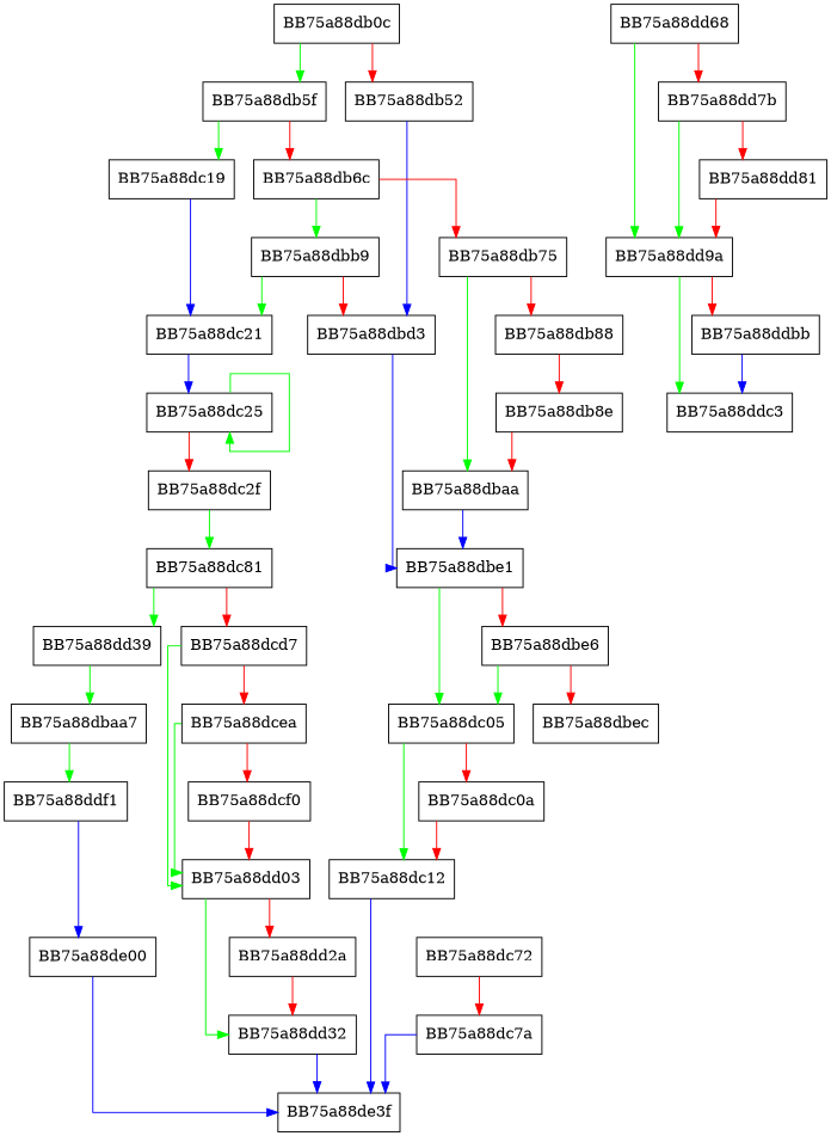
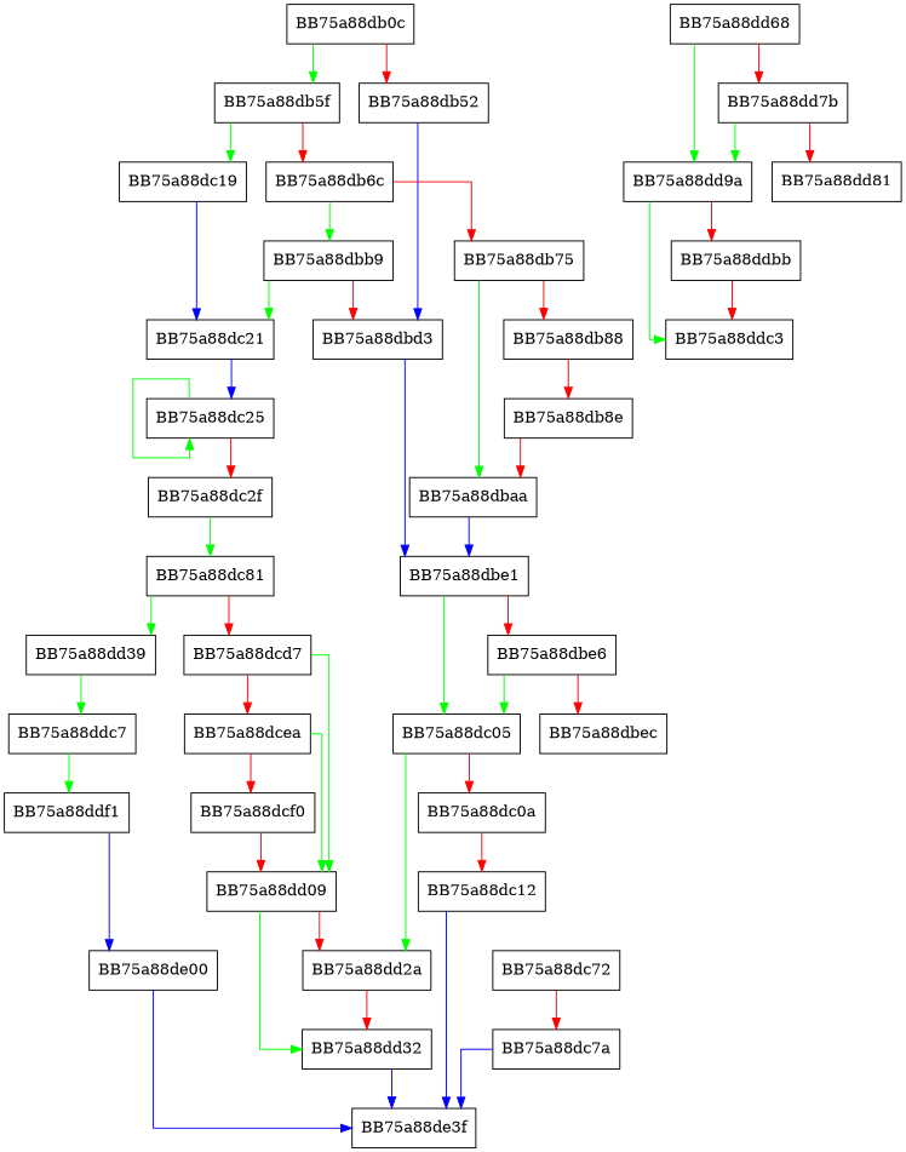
  digraph {
    splines=ortho
    node [shape=box]
    edge [color=red]
    BB75a88db0c
    BB75a88db5f
    BB75a88db52
    BB75a88dc19
    BB75a88db6c
    BB75a88dbd3
    BB75a88dc21
    BB75a88dbb9
    BB75a88db75
    BB75a88dbe1
    BB75a88dc05
    BB75a88dbe6
    BB75a88dc25
    BB75a88dbaa
    BB75a88db88
    BB75a88db8e
    BB75a88dc12
    BB75a88dc0a
    BB75a88dbec
    BB75a88dc2f
    BB75a88de3f
    BB75a88dc81
    BB75a88dd39
    BB75a88dcd7
-   BB75a88ddc7 [label=BB75a88dbaa7]
-   BB75a88dd09 [label=BB75a88dd03]
+   BB75a88ddc7
+   BB75a88dd09
    BB75a88dcea
    BB75a88dc7a
    BB75a88dc72
    BB75a88ddf1
    BB75a88dd68
    BB75a88dd9a
    BB75a88dd7b
    BB75a88dd32
    BB75a88dd2a
    BB75a88dcf0
    BB75a88de00
    BB75a88ddc3
    BB75a88ddbb
    BB75a88dd81
    BB75a88db0c -> BB75a88db5f [color=green]
    BB75a88db0c -> BB75a88db52
    BB75a88db5f -> BB75a88dc19 [color=green]
    BB75a88db5f -> BB75a88db6c
    BB75a88db52 -> BB75a88dbd3 [color=blue]
    BB75a88dc19 -> BB75a88dc21 [color=blue]
    BB75a88db6c -> BB75a88dbb9 [color=green]
    BB75a88db6c -> BB75a88db75
    BB75a88dbd3 -> BB75a88dbe1 [color=blue]
    BB75a88dc21 -> BB75a88dc25 [color=blue]
    BB75a88dbb9 -> BB75a88dbd3
    BB75a88dbb9 -> BB75a88dc21 [color=green]
    BB75a88db75 -> BB75a88dbaa [color=green]
    BB75a88db75 -> BB75a88db88
    BB75a88dbe1 -> BB75a88dc05 [color=green]
    BB75a88dbe1 -> BB75a88dbe6
-   BB75a88dc05 -> BB75a88dc12 [color=green]
+   BB75a88dc05 -> BB75a88dd2a [color=green]
    BB75a88dc05 -> BB75a88dc0a
    BB75a88dbe6 -> BB75a88dc05 [color=green]
    BB75a88dbe6 -> BB75a88dbec
    BB75a88dc25 -> BB75a88dc25 [color=green]
    BB75a88dc25 -> BB75a88dc2f
    BB75a88dbaa -> BB75a88dbe1 [color=blue]
    BB75a88db88 -> BB75a88db8e
    BB75a88db8e -> BB75a88dbaa
    BB75a88dc12 -> BB75a88de3f [color=blue]
    BB75a88dc0a -> BB75a88dc12
    BB75a88dc2f -> BB75a88dc81 [color=green]
    BB75a88dc81 -> BB75a88dd39 [color=green]
    BB75a88dc81 -> BB75a88dcd7
    BB75a88dd39 -> BB75a88ddc7 [color=green]
    BB75a88dcd7 -> BB75a88dd09 [color=green]
    BB75a88dcd7 -> BB75a88dcea
    BB75a88ddc7 -> BB75a88ddf1 [color=green]
    BB75a88dd09 -> BB75a88dd32 [color=green]
    BB75a88dd09 -> BB75a88dd2a
    BB75a88dcea -> BB75a88dd09 [color=green]
    BB75a88dcea -> BB75a88dcf0
    BB75a88dc7a -> BB75a88de3f [color=blue]
    BB75a88dc72 -> BB75a88dc7a
    BB75a88ddf1 -> BB75a88de00 [color=blue]
    BB75a88dd68 -> BB75a88dd9a [color=green]
    BB75a88dd68 -> BB75a88dd7b
    BB75a88dd9a -> BB75a88ddc3 [color=green]
    BB75a88dd9a -> BB75a88ddbb
    BB75a88dd7b -> BB75a88dd9a [color=green]
    BB75a88dd7b -> BB75a88dd81
    BB75a88dd32 -> BB75a88de3f [color=blue]
    BB75a88dd2a -> BB75a88dd32
    BB75a88dcf0 -> BB75a88dd09
    BB75a88de00 -> BB75a88de3f [color=blue]
-   BB75a88ddbb -> BB75a88ddc3 [color=blue]
-   BB75a88dd81 -> BB75a88dd9a
+   BB75a88ddbb -> BB75a88ddc3
  }
